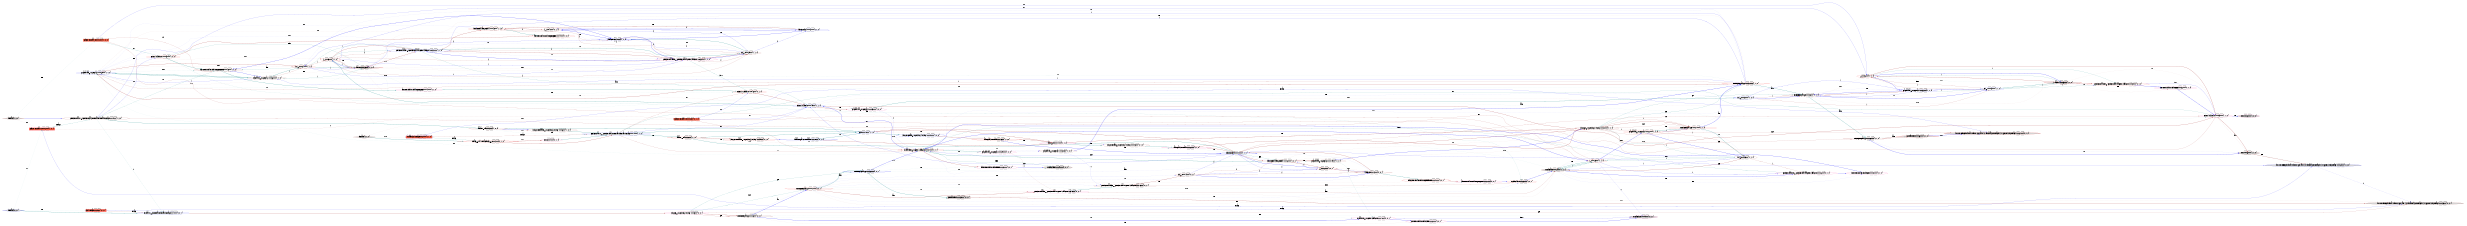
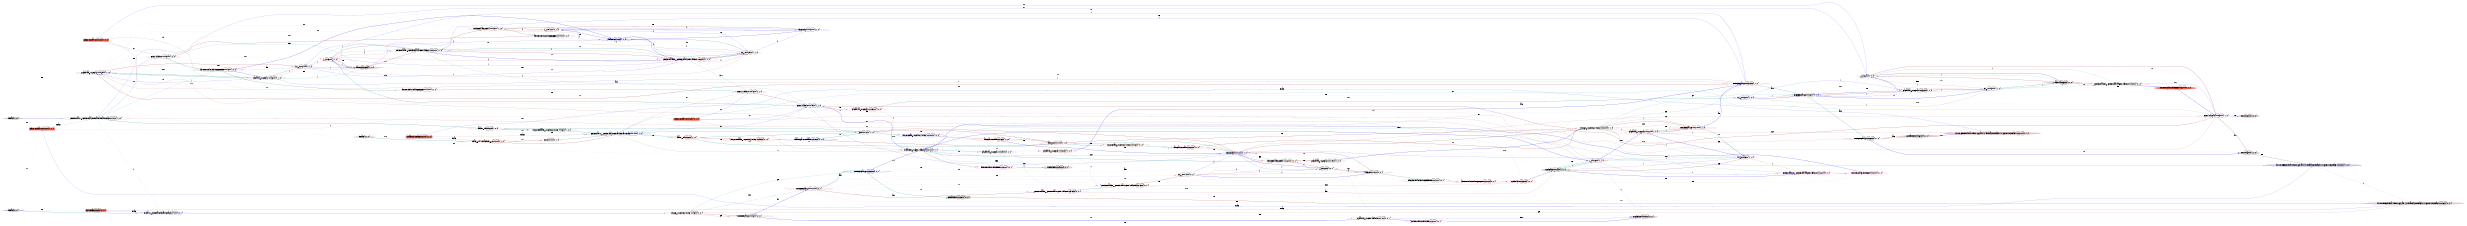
  digraph {
    rankdir=LR
    node [color=brown fillcolor=white shape=ellipse style=filled]
    edge [color=brown style=bold]
    n1 [color=blue label="ArrayData data = row.getArray(0)@@@32@@@['1', '1', '0']"]
    n2 [color=red label="emitRow(row,before,out)@@@45@@@['1', '0', '0']"]
    n3 [color=red label="i++@@@36@@@['1', '1', '0']"]
    n4 [color=red label="before.setField(f,after.getField(f))@@@43@@@['1', '1', '0']"]
    n5 [color=red fillcolor=lightgray label="i < data.size()@@@35@@@['1', '1', '0']" shape=diamond]
    n6 [label="before.setRowKind(RowKind.UPDATE_BEFORE)@@@46@@@['1', '1', '0']"]
    n7 [color=blue label="GenericRowData after = (GenericRowData)data.getRow(i,fieldCount)@@@37@@@['1', '1', '0']"]
    n8 [color=red label="int i = 0@@@34@@@['1', '1', '0']"]
    n9 [label="ArrayData old = row.getArray(1)@@@33@@@['1', '1', '0']"]
    n10 [color=red label="after.setRowKind(RowKind.UPDATE_AFTER)@@@44@@@['1', '0', '0']"]
    n11 [color=red label="out.collect(before)@@@23@@@['0', '0', '1']"]
    n12 [label="int f = 0@@@39@@@['1', '1', '0']"]
    n13 [color=blue label="f < fieldCount@@@40@@@['1', '1', '0']" shape=diamond]
    n14 [color=deeppink label="GenericRowData before = (GenericRowData)old.getRow(i,fieldCount)@@@38@@@['1', '1', '0']"]
    n15 [label="f++@@@41@@@['0', '1', '0']"]
    n16 [color=blue label="emitRow(row,after,out)@@@49@@@['1', '1', '0']"]
    n17 [color=red label="emitRow(row,before,out)@@@48@@@['0', '1', '0']"]
    n18 [color=deeppink label="after.setRowKind(RowKind.UPDATE_AFTER)@@@47@@@['0', '1', '0']"]
    n19 [label="int i = 0@@@23@@@['1', '1', '0']"]
    n20 [fillcolor=lightgray label="out.collect(after)@@@24@@@['1', '1', '1']"]
    n21 [color=deeppink label="GenericRowData insert = (GenericRowData)data.getRow(i,fieldCount)@@@26@@@['0', '1', '0']"]
    n22 [color=red label="i++@@@25@@@['1', '1', '0']"]
    n23 [color=red label="RowData delete = row.getRow(0,fieldCount)@@@27@@@['1', '1', '1']"]
    n24 [color=deeppink label="insert.setRowKind(RowKind.INSERT)@@@27@@@['0', '1', '0']"]
    n25 [color=red label="ArrayData data = row.getArray(0)@@@22@@@['1', '1', '0']"]
    n26 [color=deeppink fillcolor=lightgray label="out.collect(insert)@@@9@@@['0', '0', '1']"]
    n27 [color=blue label="GenericRowData row = (GenericRowData)jsonDeserializer.deserialize(message)@@@7@@@['1', '1', '0']"]
    n28 [color=deeppink label="emitRow(row,insert,out)@@@59@@@['1', '1', '0']"]
    n29 [color=red label="database != null@@@8@@@['1', '1', '0']" shape=diamond]
    n30 [color=blue label="return@@@11@@@['1', '1', '0']"]
    n31 [color=deeppink fillcolor=lightgray label="return@@@60@@@['1', '0', '0']"]
    n32 [color=red label="i++@@@56@@@['1', '1', '0']"]
    n33 [fillcolor=lightgray label="return@@@63@@@['1', '1', '0']"]
    n34 [label="OP_DELETE.equals(type)@@@52@@@['1', '1', '0']" shape=diamond]
    n35 [color=deeppink label="ArrayData data = row.getArray(0)@@@50@@@['1', '0', '0']"]
    n36 [color=blue label="int i = 0@@@51@@@['1', '0', '0']"]
    n37 [color=deeppink label="table != null@@@14@@@['1', '1', '0']" shape=diamond]
    n38 [color=red label="String currentDatabase = row.getString(3).toString()@@@9@@@['0', '1', '0']"]
    n39 [color=blue label="!database.equals(currentDatabase)@@@10@@@['0', '1', '0']" shape=diamond]
    n40 [color=red label="OP_UPDATE.equals(type)@@@31@@@['1', '1', '0']" shape=diamond]
    n41 [fillcolor=lightgray label="out.collect(delete)@@@29@@@['0', '0', '1']"]
    n42 [color=deeppink label="ArrayData data = row.getArray(0)@@@29@@@['1', '0', '0']"]
    n43 [label="ArrayData old = row.getArray(1)@@@30@@@['1', '0', '0']"]
    n44 [color=deeppink label="delete.setRowKind(RowKind.DELETE)@@@28@@@['0', '0', '1']"]
    n45 [color=blue label="before.isNullAt(f)@@@17@@@['1', '1', '1']" shape=diamond]
    n46 [color=red label="!table.equals(currentTable)@@@13@@@['1', '0', '0']" shape=diamond]
    n47 [color=blue label="String currentTable = row.getString(4).toString()@@@12@@@['1', '0', '0']"]
    n48 [color=blue label="before.isNullAt(f)@@@42@@@['0', '1', '0']" shape=diamond]
    n49 [color=deeppink fillcolor=tomato label="byte(( message@@@2@@@['0', '0', '1']" shape=box]
    n50 [color=blue label="RowData row = jsonDeserializer.deserialize(message)@@@4@@@['0', '0', '1']"]
    n51 [fillcolor=lightgray label="throw new IOException(format(\"Unknown \"type\" value \"%s\". The Maxwell JSON message is '%s'\",type,new String(message)))@@@33@@@['0', '0', '1']"]
    n52 [color=deeppink label="String type = row.getString(2).toString()@@@5@@@['0', '0', '1']"]
    n53 [label="OP_CREATE.equals(type)@@@62@@@['0', '1', '0']" shape=diamond]
    n54 [color=blue label="ArrayData data = row.getArray(0)@@@53@@@['1', '1', '0']"]
    n55 [color=blue label="int i = 0@@@54@@@['1', '1', '0']"]
    n56 [color=red fillcolor=lightgray label="i < data.size()@@@55@@@['1', '1', '0']" shape=diamond]
    n57 [color=red label="GenericRowData insert = (GenericRowData)data.getRow(i,fieldCount)@@@57@@@['0', '1', '0']"]
    n58 [color=blue fillcolor=lightgray label="throw new IOException(format(\"Unknown \"type\" value \"%s\". The Canal JSON message is '%s'\",type,new String(message)))@@@64@@@['1', '0', '0']"]
    n59 [label="String type = row.getString(2).toString()@@@20@@@['1', '1', '0']"]
    n60 [color=deeppink label="!table.equals(currentTable)@@@16@@@['0', '1', '0']" shape=diamond]
    n61 [label="String currentTable = row.getString(4).toString()@@@15@@@['0', '1', '0']"]
    n62 [color=red fillcolor=lightgray label="throw new IOException(format(\"Unknown \"type\" value \"%s\". The Canal JSON message is '%s'\",type,new String(message)))@@@67@@@['0', '1', '0']"]
    n63 [color=red label="OP_INSERT.equals(type)@@@21@@@['1', '1', '0']" shape=diamond]
    n64 [color=red label="f++@@@16@@@['0', '0', '1']"]
    n65 [label="before.setField(f,after.getField(f))@@@18@@@['1', '0', '1']"]
    n66 [label="f < fieldCount@@@15@@@['0', '0', '1']" shape=diamond]
    n67 [color=red label="before.setRowKind(RowKind.UPDATE_BEFORE)@@@21@@@['0', '0', '1']"]
    n68 [color=deeppink label="after.setRowKind(RowKind.UPDATE_AFTER)@@@22@@@['0', '0', '1']"]
    n69 [color=red fillcolor=lightgray label="!ignoreParseErrors@@@66@@@['0', '1', '0']" shape=diamond]
    n70 [color=blue fillcolor=lightgray label="deserialize['0', '0', '1']" shape=diamond]
    n71 [color=deeppink fillcolor=tomato label="Collector<RowData> out@@@2@@@['1', '0', '1']" shape=box]
    n72 [label="GenericRowData row = (GenericRowData)jsonDeserializer.deserialize(message)@@@4@@@['1', '0', '0']"]
    n73 [fillcolor=tomato label="Collector<RowData> out@@@2@@@['0', '1', '0']" shape=box]
    n74 [label="OP_INSERT.equals(type)@@@6@@@['0', '0', '1']" shape=diamond]
    n75 [color=red label="OP_UPDATE.equals(type)@@@11@@@['0', '0', '1']" shape=diamond]
    n76 [color=deeppink label="insert.setRowKind(RowKind.INSERT)@@@8@@@['0', '0', '1']"]
    n77 [color=deeppink label="RowData insert = row.getRow(0,fieldCount)@@@7@@@['0', '0', '1']"]
    n78 [label="GenericRowData before = (GenericRowData)row.getRow(1,fieldCount)@@@13@@@['0', '0', '1']"]
    n79 [label="int f = 0@@@14@@@['0', '0', '1']"]
    n80 [color=deeppink label="GenericRowData after = (GenericRowData)row.getRow(0,fieldCount)@@@12@@@['0', '0', '1']"]
    n81 [color=blue label="OP_DELETE.equals(type)@@@26@@@['0', '0', '1']" shape=diamond]
-   n82 [color=deeppink label="insert.setRowKind(RowKind.DELETE)@@@58@@@['0', '1', '0']"]
+   n82 [color=deeppink fillcolor=tomato label="insert.setRowKind(RowKind.DELETE)@@@58@@@['0', '1', '0']"]
    n83 [color=red label="message == null || message.length == 0@@@3@@@['0', '1', '0']" shape=diamond]
    n84 [color=deeppink label="return@@@4@@@['0', '1', '0']"]
    n85 [fillcolor=lightgray label="!ignoreParseErrors@@@32@@@['0', '0', '1']" shape=box]
    n86 [label="ArrayData data = row.getArray(0)@@@19@@@['1', '0', '0']"]
    n87 [fillcolor=tomato label="Collector<RowData> out@@@2@@@['1', '0', '0']" shape=box]
    n88 [color=blue fillcolor=tomato label="@Nullable byte(( message@@@2@@@['0', '1', '0']" shape=box]
    n89 [label="database != null@@@5@@@['1', '0', '0']" shape=diamond]
    n90 [label="String currentDatabase = row.getString(3).toString()@@@6@@@['1', '0', '0']"]
    n91 [fillcolor=lightgray label="deserialize['1', '0', '0']" shape=diamond]
    n92 [fillcolor=lightgray label="deserialize['0', '1', '0']" shape=diamond]
    n1 -> n2 [color=blue label=true style=dotted]
    n1 -> n3 [label=true style=dotted]
    n1 -> n4 [color=blue label=true style=dotted]
    n1 -> n5 [color=teal label=true style=dotted]
    n1 -> n6 [color=teal label=true style=dotted]
    n1 -> n7 [color=blue label=true style=dotted]
    n1 -> n8 [label=true style=dotted]
    n1 -> n8
    n1 -> n9 [label=true style=dotted]
    n1 -> n9 [color=teal]
    n1 -> n10 [label=true style=dotted]
    n2 -> n6 [color=teal]
    n2 -> n11 [color=teal label=0 style=dashed]
    n3 -> n5
    n3 -> n5 [color=teal label=i style=solid]
    n3 -> n7 [color=teal label=i style=solid]
    n3 -> n7
    n3 -> n7 [label=f style=solid]
    n3 -> n12 [label=f style=solid]
    n3 -> n13 [color=blue label=f style=solid]
    n3 -> n14 [label=f style=solid]
    n3 -> n14 [color=blue label=i style=solid]
    n4 -> n10 [color=teal]
    n4 -> n15
    n5 -> n2 [color=teal label=before style=solid]
    n5 -> n3 [color=blue]
    n5 -> n3 [label=true style=dotted]
    n5 -> n6 [label=true style=dotted]
    n5 -> n7
    n5 -> n7 [color=blue label=true style=dotted]
    n5 -> n12 [label=true style=dotted]
    n5 -> n13 [color=blue label=true style=dotted]
    n5 -> n14 [label=true style=dotted]
    n5 -> n16 [label=true style=dotted]
    n5 -> n17 [color=teal label=true style=dotted]
    n5 -> n18 [color=teal label=true style=dotted]
    n6 -> n9 [color=blue]
    n6 -> n18 [color=teal]
    n7 -> n4
    n7 -> n12 [color=teal]
    n7 -> n12 [label=true style=dotted]
    n7 -> n14
    n7 -> n14 [color=blue label=true style=dotted]
    n7 -> n16 [color=teal label=after style=solid]
    n8 -> n3 [label=i style=solid]
    n8 -> n5 [color=teal]
    n8 -> n5 [color=blue label=i style=solid]
    n8 -> n6 [color=teal label=after style=solid]
    n8 -> n7 [color=teal label=i style=solid]
    n8 -> n14 [color=blue label=i style=solid]
    n9 -> n1 [color=blue label=i style=solid]
    n9 -> n1 [color=teal]
    n9 -> n5 [color=teal label=i style=solid]
    n9 -> n8 [color=teal]
    n9 -> n8 [label=i style=solid]
    n10 -> n2
    n11 -> n20 [color=blue]
    n12 -> n4 [label=f style=solid]
    n12 -> n13 [color=teal]
    n12 -> n13 [label=true style=dotted]
    n12 -> n13 [color=blue label=f style=solid]
    n12 -> n14
    n12 -> n15 [color=blue label=f style=solid]
    n12 -> n48 [color=blue label=f style=solid]
    n13 -> n6 [color=blue]
    n13 -> n14 [color=blue]
    n13 -> n15 [color=blue label=true style=dotted]
    n13 -> n48 [color=blue label=true style=dotted]
    n13 -> n48 [color=blue]
    n14 -> n7 [color=blue]
    n14 -> n7 [label=f style=solid]
    n14 -> n12 [label=f style=solid]
    n14 -> n12 [color=blue]
    n14 -> n13 [label=f style=solid]
    n14 -> n17 [color=teal label=before style=solid]
    n15 -> n4 [label=f style=solid]
    n15 -> n13 [color=blue]
    n15 -> n13 [label=f style=solid]
    n15 -> n48 [color=blue label=f style=solid]
    n16 -> n3 [color=teal]
    n16 -> n28 [color=teal label=false style=dotted]
    n16 -> n28
    n16 -> n34 [label=true style=dotted]
    n16 -> n35
    n16 -> n35 [color=teal label=true style=dotted]
    n16 -> n36 [color=blue label=true style=dotted]
    n17 -> n16
    n18 -> n17 [color=teal]
    n19 -> n20 [color=blue label=i style=solid]
    n19 -> n20
    n19 -> n21 [label=i style=solid]
    n19 -> n22 [color=teal label=insert style=solid]
    n19 -> n22 [color=teal label=i style=solid]
    n20 -> n21 [label=true style=dotted]
    n20 -> n21 [color=blue]
    n20 -> n22 [color=blue label=true style=dotted]
    n20 -> n22 [color=teal]
    n20 -> n23 [color=teal label=true style=dotted]
    n20 -> n24 [color=blue label=true style=dotted]
    n21 -> n23 [color=teal label=insert style=solid]
    n21 -> n24 [color=blue]
    n22 -> n20 [color=teal]
    n22 -> n20 [color=teal label=i style=solid]
    n22 -> n21 [color=blue label=i style=solid]
    n22 -> n25 [color=blue]
    n22 -> n26 [color=blue label=0 style=dashed]
    n23 -> n1 [color=teal label=true style=dotted]
    n23 -> n16 [label=false style=dotted]
    n23 -> n16 [color=blue]
    n23 -> n22 [color=blue]
    n23 -> n40 [color=blue label=true style=dotted]
    n23 -> n41 [color=teal label=delete style=solid]
    n23 -> n42 [color=teal]
    n23 -> n42 [color=teal label=true style=dotted]
    n23 -> n43 [color=blue label=true style=dotted]
    n23 -> n44
    n24 -> n23 [color=blue]
    n25 -> n19 [label=i style=solid]
    n25 -> n19 [color=blue]
    n25 -> n63 [color=blue label=i style=solid]
    n25 -> n63
    n27 -> n16 [color=blue label=row style=solid]
    n27 -> n17 [label=row style=solid]
    n27 -> n23 [label=row style=solid]
    n27 -> n28 [color=teal label=row style=solid]
    n27 -> n29 [color=teal label=true style=dotted]
    n27 -> n29 [color=teal]
    n27 -> n30 [color=teal]
    n28 -> n31 [color=blue]
    n28 -> n31 [color=teal label=true style=dotted]
    n28 -> n32
    n28 -> n33 [label=false style=dotted]
    n28 -> n33
    n29 -> n30 [color=teal]
    n29 -> n37 [color=teal]
    n29 -> n38
    n29 -> n38 [color=teal label=true style=dotted]
    n29 -> n39 [label=true style=dotted]
    n30 -> n37
    n30 -> n45
    n30 -> n46 [label=true style=dotted]
    n30 -> n47 [color=blue label=true style=dotted]
    n30 -> n47 [color=teal]
    n32 -> n54 [color=blue]
    n32 -> n56 [color=blue]
    n32 -> n56 [color=teal label=i style=solid]
    n32 -> n57 [color=teal label=i style=solid]
    n33 -> n58
    n33 -> n58 [color=teal label=true style=dotted]
    n34 -> n32 [label=true style=dotted]
    n34 -> n53 [color=teal label=false style=dotted]
    n34 -> n53 [color=teal]
    n34 -> n54 [color=blue label=true style=dotted]
    n34 -> n54
    n34 -> n55 [label=true style=dotted]
    n34 -> n55 [color=blue]
    n34 -> n56 [label=true style=dotted]
    n35 -> n23 [color=blue label=0 style=dashed]
    n35 -> n36 [color=teal]
    n36 -> n34 [color=blue]
    n36 -> n34 [label=i style=solid]
    n36 -> n54 [color=blue label=i style=solid]
    n36 -> n55 [label=i style=solid]
    n37 -> n45 [color=teal]
    n37 -> n59
    n37 -> n60 [color=teal label=true style=dotted]
    n37 -> n61 [color=teal]
    n37 -> n61 [color=blue label=true style=dotted]
    n38 -> n39 [color=blue]
    n39 -> n30 [color=blue label=true style=dotted]
    n39 -> n30 [color=teal]
    n39 -> n37
    n40 -> n1
    n40 -> n1 [color=teal label=true style=dotted]
    n40 -> n1 [label=i style=solid]
    n40 -> n5 [label=true style=dotted]
    n40 -> n5 [color=blue label=i style=solid]
    n40 -> n8 [color=blue label=i style=solid]
    n40 -> n8 [color=blue label=true style=dotted]
    n40 -> n9 [color=blue label=i style=solid]
    n40 -> n9 [color=teal label=true style=dotted]
    n40 -> n34 [color=teal]
    n40 -> n34 [color=blue label=false style=dotted]
    n42 -> n43 [color=blue style=dotted]
    n42 -> n80 [label=0 style=dashed]
    n43 -> n40 [color=blue]
    n43 -> n78 [color=blue label=0 style=dashed]
    n44 -> n41 [color=blue]
    n45 -> n16 [color=blue label=type style=solid]
    n45 -> n23 [color=blue label=type style=solid]
    n45 -> n28 [label=type style=solid]
    n45 -> n58 [color=blue label=type style=solid]
    n45 -> n59
    n45 -> n64 [color=blue]
    n45 -> n65
    n45 -> n65 [color=teal label=type style=solid]
    n45 -> n65 [color=blue label=true style=dotted]
    n46 -> n37
    n46 -> n37 [color=teal label=true style=dotted]
    n46 -> n45 [color=blue]
    n47 -> n46
    n48 -> n4
    n48 -> n4 [color=teal label=true style=dotted]
    n48 -> n15 [color=blue]
    n49 -> n50 [label=message style=solid]
    n49 -> n51 [color=blue label=message style=solid]
    n50 -> n52
    n52 -> n51 [label=type style=solid]
    n52 -> n74 [label=type style=solid]
    n52 -> n74
    n52 -> n75 [color=teal label=type style=solid]
    n52 -> n81 [color=teal label=type style=solid]
    n53 -> n33 [color=blue label=true style=dotted]
    n53 -> n33 [color=blue]
    n53 -> n69
    n53 -> n69 [color=teal label=false style=dotted]
    n54 -> n34 [color=blue]
    n54 -> n34 [color=blue label=i style=solid]
    n54 -> n55 [color=blue]
    n54 -> n55 [color=teal label=i style=solid]
    n55 -> n32 [label=i style=solid]
    n55 -> n32 [label=insert style=solid]
    n55 -> n56 [color=teal]
    n55 -> n56 [color=teal label=i style=solid]
    n55 -> n57 [color=teal label=i style=solid]
    n56 -> n28 [label=true style=dotted]
    n56 -> n32 [color=teal label=true style=dotted]
    n56 -> n32
    n56 -> n57 [color=blue label=true style=dotted]
    n56 -> n57
    n56 -> n82 [label=true style=dotted]
    n57 -> n28 [color=blue label=insert style=solid]
    n57 -> n82 [color=blue]
    n58 -> n51 [color=blue label=0 style=dashed]
    n59 -> n19 [color=teal label=i style=solid]
    n59 -> n25 [label=i style=solid]
    n59 -> n34 [color=teal label=type style=solid]
    n59 -> n40 [color=teal label=type style=solid]
    n59 -> n53 [label=type style=solid]
    n59 -> n62 [label=type style=solid]
    n59 -> n63
    n59 -> n63 [label=type style=solid]
    n59 -> n63 [label=i style=solid]
    n60 -> n45
    n60 -> n45 [color=teal label=true style=dotted]
    n60 -> n59
    n61 -> n60 [color=teal]
    n63 -> n19 [color=blue label=true style=dotted]
    n63 -> n19 [color=teal]
    n63 -> n20 [label=true style=dotted]
    n63 -> n22 [label=true style=dotted]
    n63 -> n25 [color=teal label=true style=dotted]
    n63 -> n25 [color=teal]
    n63 -> n40 [color=blue]
    n63 -> n40 [color=blue label=false style=dotted]
    n64 -> n45 [color=blue label=f style=solid]
    n64 -> n65 [color=blue label=f style=solid]
    n64 -> n66 [color=blue label=f style=solid]
    n64 -> n66
    n65 -> n23 [color=blue label=false style=dotted]
    n65 -> n23 [color=teal]
    n65 -> n59 [label=true style=dotted]
    n65 -> n63 [label=true style=dotted]
    n65 -> n64
    n65 -> n86 [color=teal label=true style=dotted]
    n65 -> n86
    n66 -> n45 [color=blue label=true style=dotted]
    n66 -> n45
    n66 -> n64 [label=true style=dotted]
    n66 -> n67 [color=teal]
    n67 -> n68
    n68 -> n11 [color=blue]
    n69 -> n62 [color=blue]
    n69 -> n62 [color=blue label=true style=dotted]
    n70 -> n49 [color=teal label=true style=dotted]
    n70 -> n50 [color=teal]
    n70 -> n71 [color=teal label=true style=dotted]
    n71 -> n58 [color=blue label=message style=solid]
    n71 -> n72 [color=teal label=message style=solid]
    n71 -> n73 [label=0 style=dashed]
    n72 -> n2 [color=blue label=row style=solid]
    n72 -> n6 [color=teal label=row style=solid]
    n72 -> n22 [label=row style=solid]
    n72 -> n32 [color=blue label=row style=solid]
    n72 -> n50 [color=teal label=0 style=dashed]
    n72 -> n89 [color=teal]
    n73 -> n16 [color=blue label=out style=solid]
    n73 -> n17 [color=blue label=out style=solid]
    n73 -> n23 [label=out style=solid]
    n73 -> n28 [label=out style=solid]
    n74 -> n26 [color=teal label=true style=dotted]
    n74 -> n75 [color=blue label=false style=dotted]
    n74 -> n75 [color=blue]
    n74 -> n76 [label=true style=dotted]
    n74 -> n77 [color=teal label=true style=dotted]
    n74 -> n77 [color=blue]
    n75 -> n11 [color=blue label=true style=dotted]
    n75 -> n20 [label=true style=dotted]
    n75 -> n66 [color=blue label=true style=dotted]
    n75 -> n67 [label=true style=dotted]
    n75 -> n68 [color=teal label=true style=dotted]
    n75 -> n78 [color=blue label=true style=dotted]
    n75 -> n79 [color=blue label=true style=dotted]
    n75 -> n80 [label=true style=dotted]
    n75 -> n80
    n75 -> n81 [color=blue label=false style=dotted]
    n75 -> n81 [color=teal]
    n76 -> n26 [color=blue]
    n77 -> n26 [color=blue label=insert style=solid]
    n77 -> n76 [color=blue]
    n78 -> n11 [label=before style=solid]
    n78 -> n79
    n79 -> n45 [color=blue label=f style=solid]
    n79 -> n64 [color=blue label=f style=solid]
    n79 -> n65 [label=f style=solid]
    n79 -> n66 [label=f style=solid]
    n79 -> n66 [color=blue]
    n80 -> n20 [label=after style=solid]
    n80 -> n78 [color=teal]
    n81 -> n23 [color=blue]
    n81 -> n23 [color=teal label=true style=dotted]
    n81 -> n41 [color=teal label=true style=dotted]
    n81 -> n44 [color=teal label=true style=dotted]
    n81 -> n85 [color=teal label=false style=dotted]
    n81 -> n85 [color=teal]
    n82 -> n28 [color=blue]
    n83 -> n27
    n83 -> n84
    n83 -> n84 [label=true style=dotted]
    n84 -> n27 [color=teal]
    n85 -> n51 [label=true style=dotted]
    n85 -> n51
    n86 -> n59 [color=blue]
    n86 -> n77 [color=teal label=0 style=dashed]
    n87 -> n2 [color=teal label=out style=solid]
    n87 -> n6 [label=out style=solid]
    n87 -> n22 [label=out style=solid]
    n87 -> n32 [color=blue label=out style=solid]
    n88 -> n27 [label=message style=solid]
    n88 -> n62 [color=blue label=message style=solid]
    n88 -> n83 [color=teal label=message style=solid]
    n89 -> n27 [color=teal label=true style=dotted]
    n89 -> n30 [color=teal]
    n89 -> n90 [label=true style=dotted]
    n89 -> n90 [color=blue]
    n90 -> n27 [color=teal]
    n91 -> n71 [label=true style=dotted]
    n91 -> n72 [color=blue]
    n91 -> n87 [color=teal label=true style=dotted]
    n92 -> n73 [label=true style=dotted]
    n92 -> n83 [color=teal]
    n92 -> n88 [label=true style=dotted]
  }
